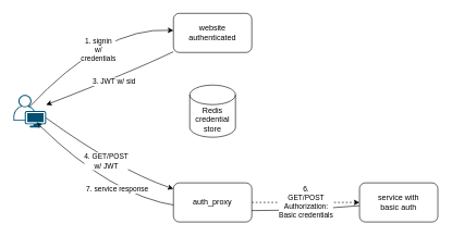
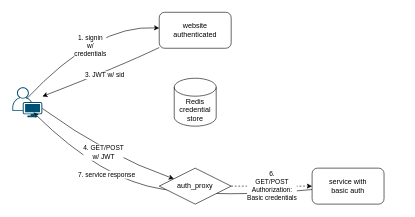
  <mxCell id="0" />
  <mxCell id="1" parent="0" />
  <mxCell id="2" value="7. service response" style="curved=1;endArrow=classic;html=1;rounded=0;entryX=0.7;entryY=0.84;entryDx=0;entryDy=0;entryPerimeter=0;" edge="1" parent="1" source="3" target="8"><mxGeometry x="0.377" y="-11" width="50" height="50" relative="1" as="geometry"><mxPoint x="320" y="370" as="sourcePoint" /><mxPoint x="370" y="320" as="targetPoint" /><Array as="points"><mxPoint x="370" y="330" /><mxPoint x="170" y="300" /></Array><mxPoint as="offset" /></mxGeometry></mxCell>
- <mxCell id="3" value="&lt;div&gt;service with&lt;/div&gt;&lt;div&gt;basic auth&lt;br&gt;&lt;/div&gt;" style="rounded=1;whiteSpace=wrap;html=1;" vertex="1" parent="1"><mxGeometry x="550" y="280" width="120" height="60" as="geometry" /></mxCell>
+ <mxCell id="3" value="&lt;div&gt;service with&lt;/div&gt;&lt;div&gt;basic auth&lt;br&gt;&lt;/div&gt;" style="rounded=1;whiteSpace=wrap;html=1;" vertex="1" parent="1"><mxGeometry x="520" y="280" width="120" height="60" as="geometry" /></mxCell>
  <mxCell id="4" value="&lt;div&gt;Redis&lt;/div&gt;&lt;div&gt;credential&lt;/div&gt;&lt;div&gt;store&lt;br&gt;&lt;/div&gt;" style="shape=cylinder3;whiteSpace=wrap;html=1;boundedLbl=1;backgroundOutline=1;size=15;" vertex="1" parent="1"><mxGeometry x="290" y="130" width="70" height="80" as="geometry" /></mxCell>
  <mxCell id="5" value="&lt;div&gt;website&lt;/div&gt;&lt;div&gt;authenticated&lt;br&gt;&lt;/div&gt;" style="rounded=1;whiteSpace=wrap;html=1;" vertex="1" parent="1"><mxGeometry x="265" y="20" width="120" height="60" as="geometry" /></mxCell>
  <mxCell id="6" value="6. &lt;br&gt;&lt;div&gt;GET/POST&lt;/div&gt;&lt;div&gt;Authorization:&lt;br&gt;Basic credentials&lt;br&gt;&lt;/div&gt;" style="edgeStyle=orthogonalEdgeStyle;rounded=0;orthogonalLoop=1;jettySize=auto;html=1;dashed=1;" edge="1" parent="1" source="7" target="3"><mxGeometry relative="1" as="geometry" /></mxCell>
- <mxCell id="7" value="&lt;div&gt;auth_proxy&lt;/div&gt;" style="rounded=1;whiteSpace=wrap;html=1;" vertex="1" parent="1"><mxGeometry x="265" y="280" width="120" height="60" as="geometry" /></mxCell>
+ <mxCell id="7" value="&lt;div&gt;auth_proxy&lt;/div&gt;" style="rhombus;whiteSpace=wrap;html=1;" vertex="1" parent="1"><mxGeometry x="265" y="280" width="120" height="60" as="geometry" /></mxCell>
  <mxCell id="8" value="" style="points=[[0.35,0,0],[0.98,0.51,0],[1,0.71,0],[0.67,1,0],[0,0.795,0],[0,0.65,0]];verticalLabelPosition=bottom;sketch=0;html=1;verticalAlign=top;aspect=fixed;align=center;pointerEvents=1;shape=mxgraph.cisco19.user;fillColor=#005073;strokeColor=none;" vertex="1" parent="1"><mxGeometry x="20" y="145" width="50" height="50" as="geometry" /></mxCell>
  <mxCell id="9" value="&lt;div&gt;1. signin&lt;/div&gt;&lt;div&gt;w/&lt;br&gt;credentials&lt;br&gt;&lt;/div&gt;" style="curved=1;endArrow=classic;html=1;rounded=0;exitX=0.48;exitY=0.38;exitDx=0;exitDy=0;exitPerimeter=0;" edge="1" parent="1" source="8" target="5"><mxGeometry x="-0.002" y="-17" width="50" height="50" relative="1" as="geometry"><mxPoint x="320" y="450" as="sourcePoint" /><mxPoint x="370" y="400" as="targetPoint" /><Array as="points"><mxPoint x="160" y="40" /></Array><mxPoint as="offset" /></mxGeometry></mxCell>
  <mxCell id="10" value="3. JWT w/ sid" style="curved=1;endArrow=classic;html=1;rounded=0;" edge="1" parent="1" source="5" target="8"><mxGeometry x="-0.04" y="4" width="50" height="50" relative="1" as="geometry"><mxPoint x="320" y="370" as="sourcePoint" /><mxPoint x="370" y="320" as="targetPoint" /><Array as="points"><mxPoint x="200" y="110" /></Array><mxPoint as="offset" /></mxGeometry></mxCell>
  <mxCell id="11" value="&lt;div&gt;4. GET/POST&lt;/div&gt;&lt;div&gt;w/ JWT&lt;br&gt;&lt;/div&gt;" style="curved=1;endArrow=classic;html=1;rounded=0;exitX=1;exitY=0.71;exitDx=0;exitDy=0;exitPerimeter=0;" edge="1" parent="1" source="8" target="7"><mxGeometry width="50" height="50" relative="1" as="geometry"><mxPoint x="320" y="370" as="sourcePoint" /><mxPoint x="370" y="320" as="targetPoint" /><Array as="points"><mxPoint x="180" y="260" /></Array></mxGeometry></mxCell>
